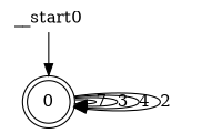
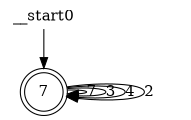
  digraph {
-   n1 [label=0 shape=doublecircle]
+   n1 [label=7 shape=doublecircle]
    __start0 [height=0 shape=none width=0]
    n1 -> n1 [label=7]
    n1 -> n1 [label=3]
    n1 -> n1 [label=4]
    n1 -> n1 [label=2]
    __start0 -> n1
  }
